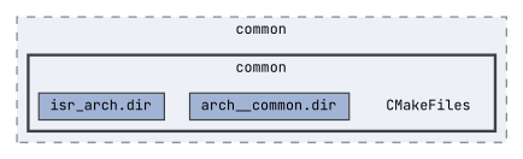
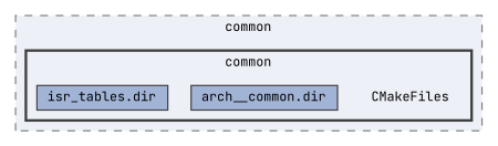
  digraph {
    compound=true
    fontname="JetBrains Mono"
    node [fontname="JetBrains Mono" fontsize=10 shape=box color=grey25 fillcolor="#a2b4d6" style=filled]
    n1 [height=0.2 label=CMakeFiles shape=plaintext width=0.4 color="" fillcolor="" style=""]
    n2 [height=0.2 label="arch__common.dir" width=0.4]
-   n3 [height=0.2 label="isr_arch.dir" width=0.4]
+   n3 [height=0.2 label="isr_tables.dir" width=0.4]
    subgraph cluster_1 {
      bgcolor="#edf0f7"
      fontsize=10
      label=common
      pencolor=grey50
      style="filled,dashed"
      subgraph cluster_2 {
        bgcolor="#edf0f7"
        fontsize=10
        pencolor=grey25
        style="filled,bold"
        n1
        n2
        n3
      }
    }
  }
